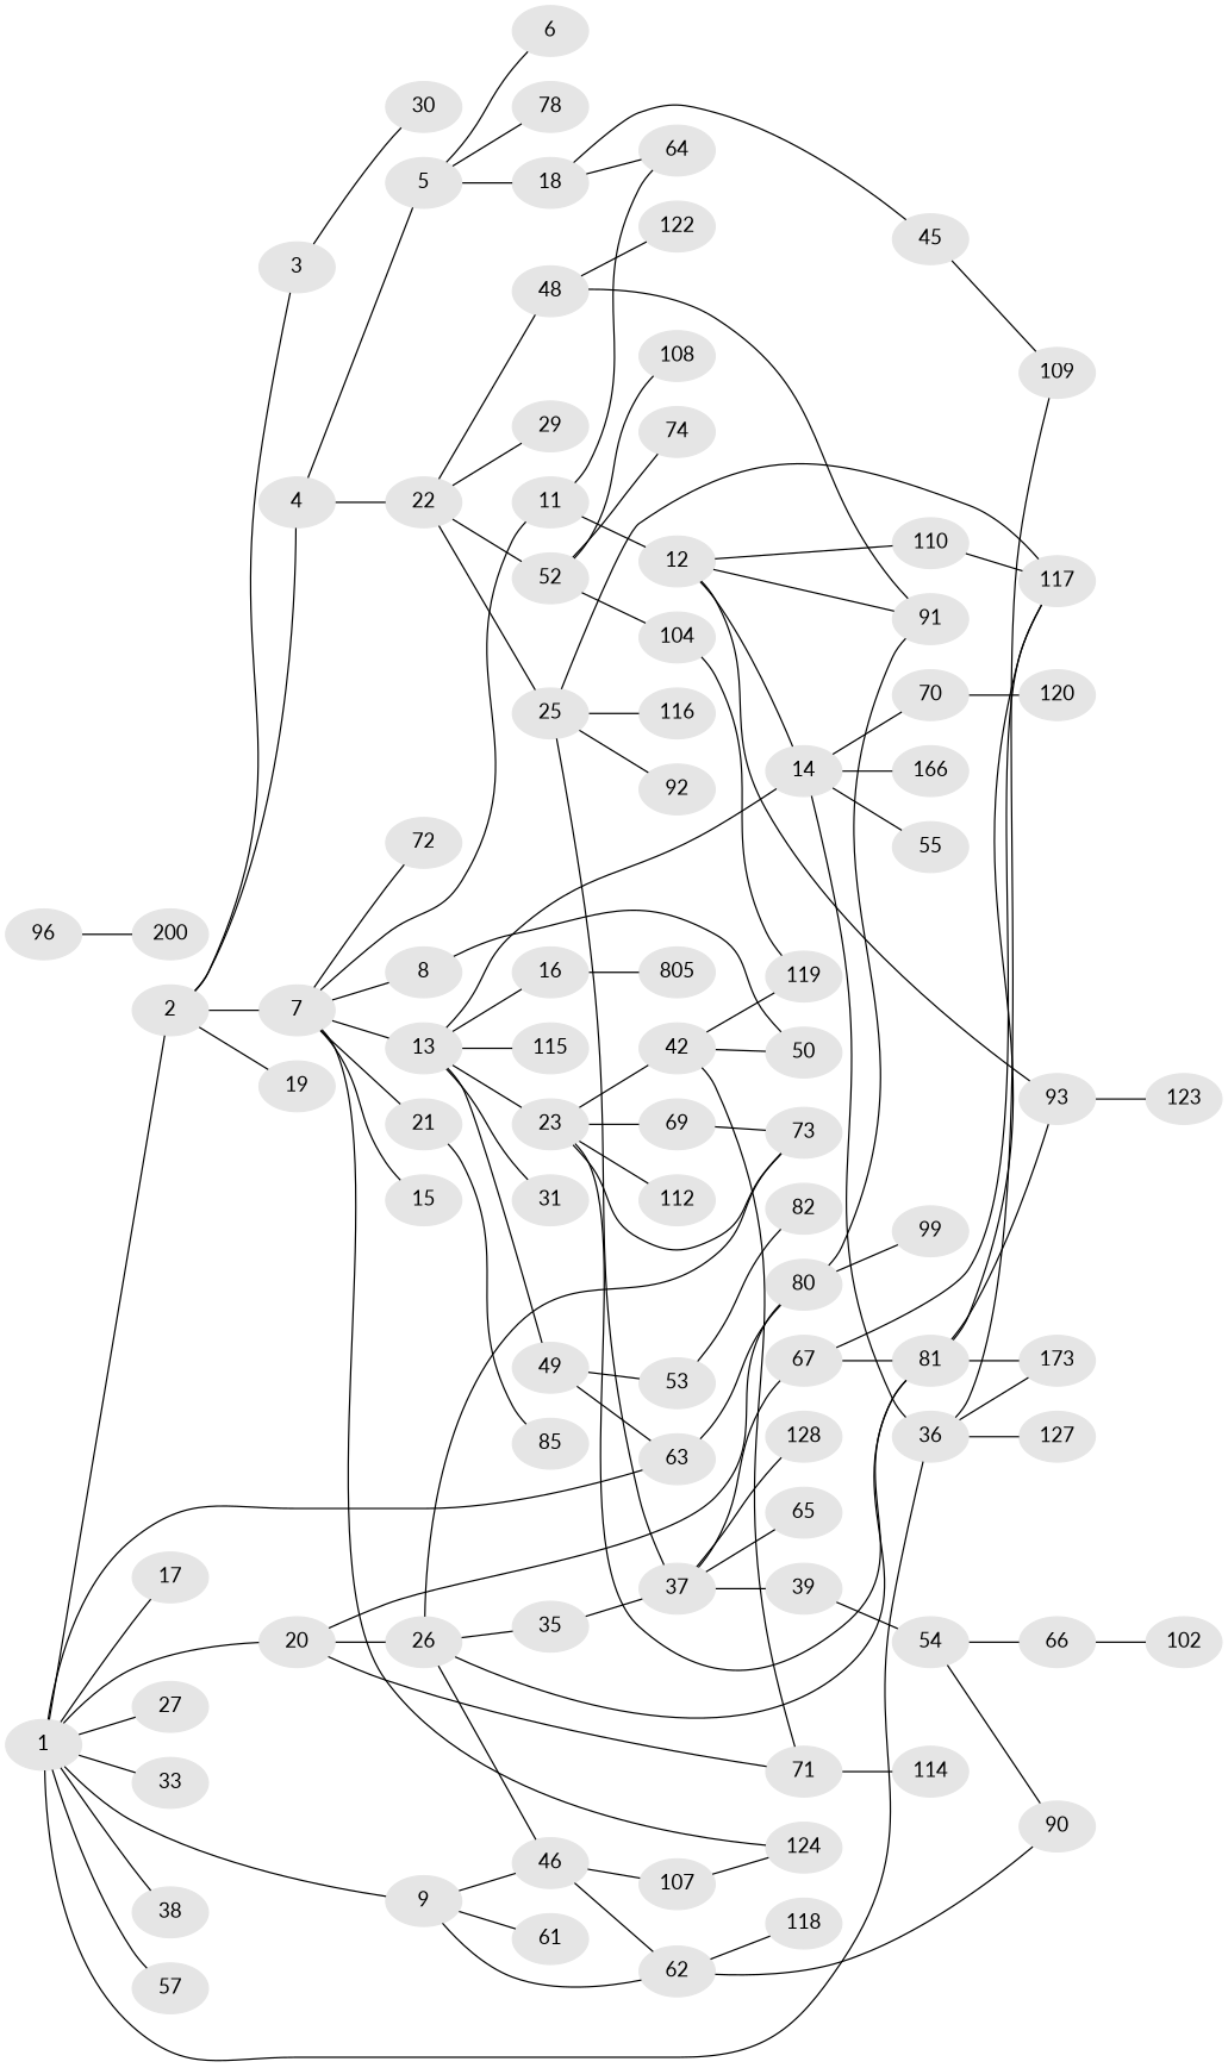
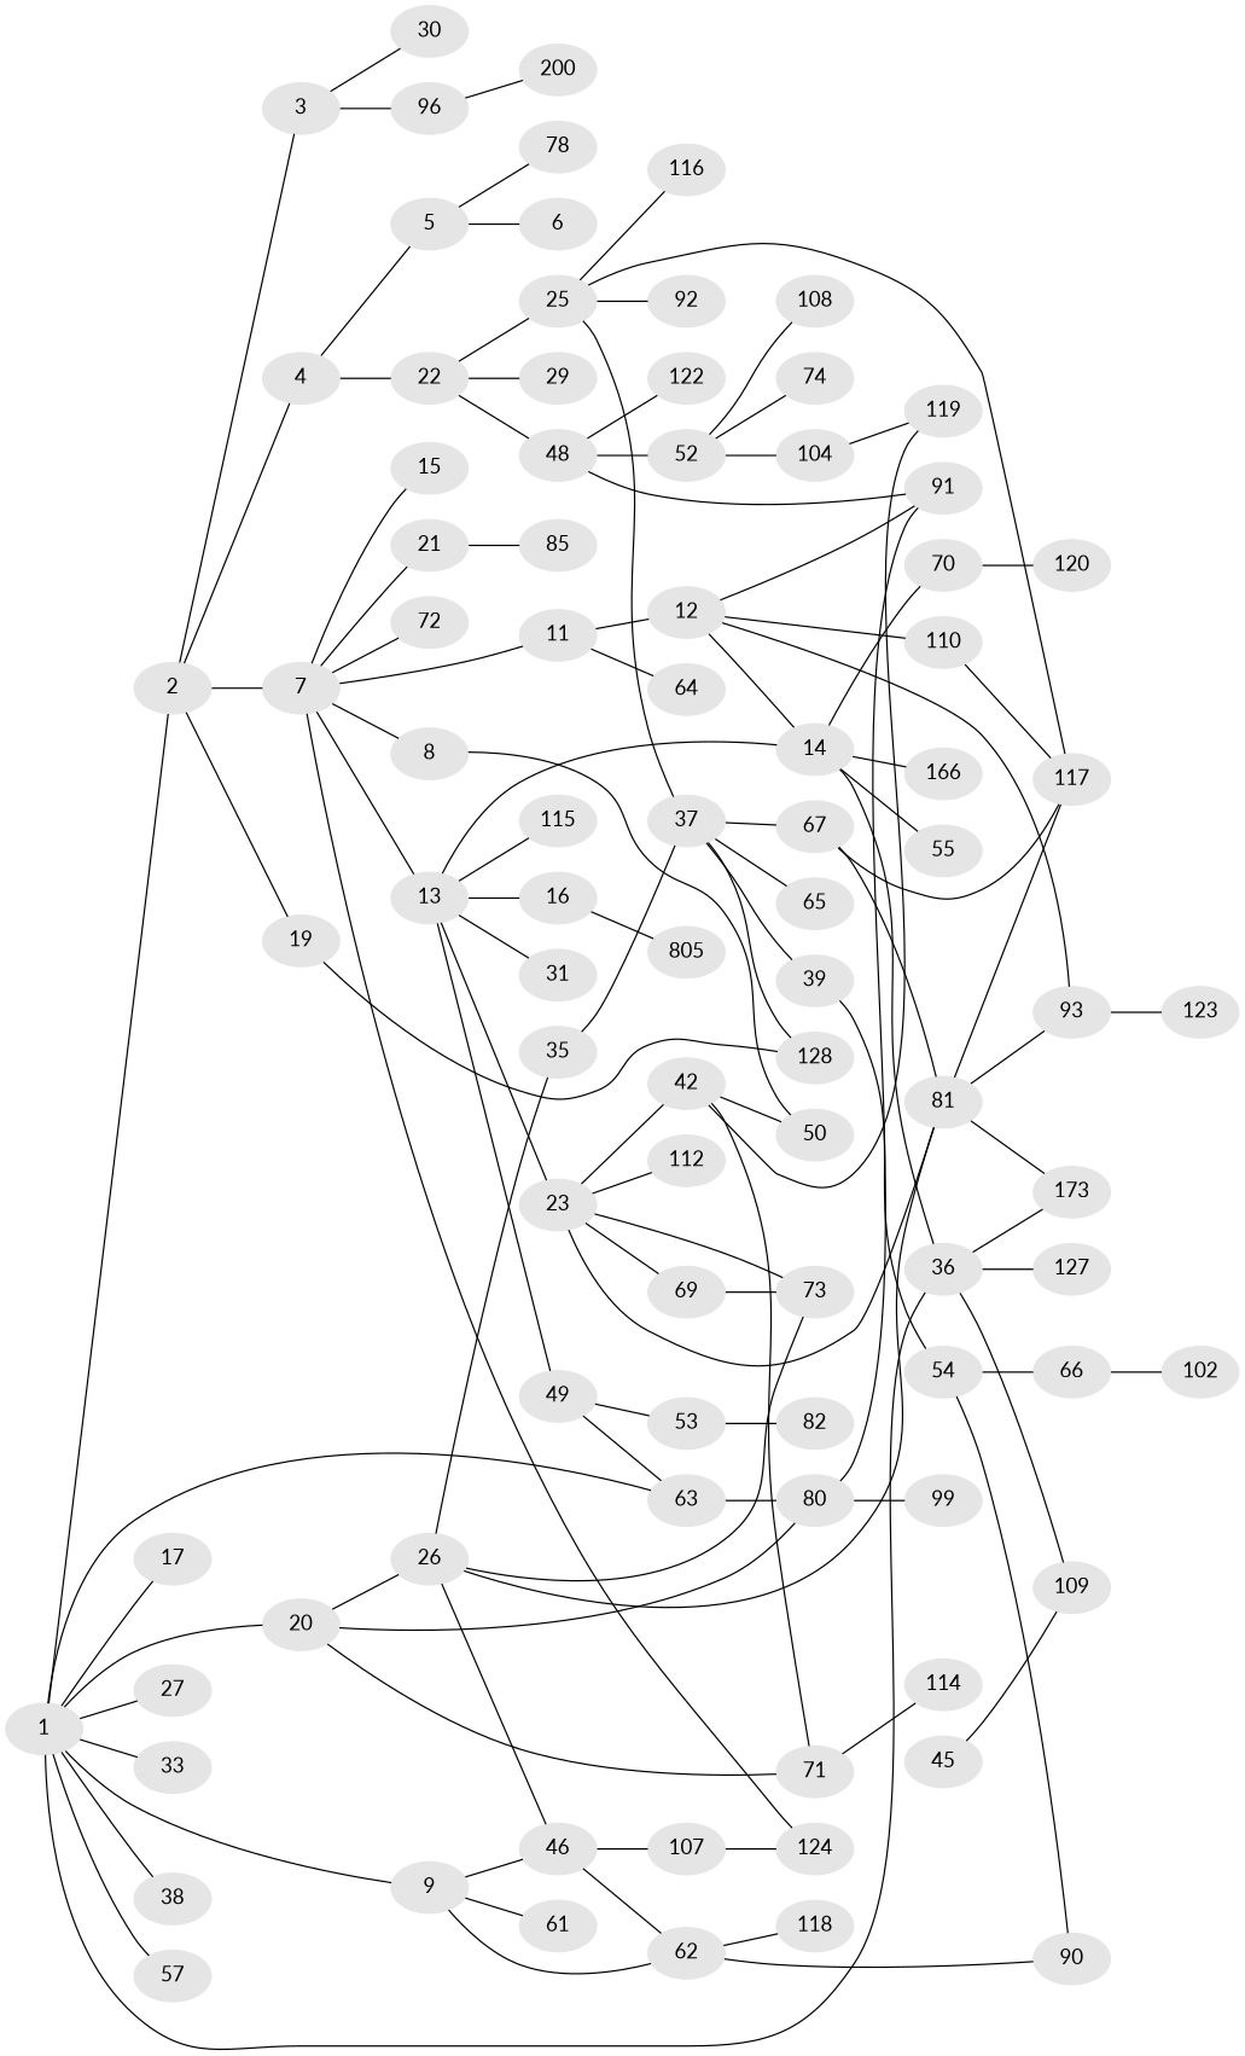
  graph {
    fontname=Lato
    rankdir=LR
    node [color=gray90 fontname=Lato style=filled]
    edge [fontname=Lato]
    1 [super="+10"]
    2 [super="+56"]
    9 [super="+24"]
    17 [super="+75"]
    20
    27 [super="+111"]
    33
    36 [super="+86"]
    38 [super="+101"]
    57
    63 [super="+77"]
    3
    4 [super="+94"]
    7 [super="+28"]
    19 [super="+98"]
    46 [super="+84"]
    61 [super="+87"]
    62 [super="+97"]
    26 [super="+32"]
    71
    80 [super="+113"]
    n22 [label=173]
    109
    127
    30
    96
    5 [super="+68"]
    22 [super="+47"]
    8 [super="+51"]
    11 [super="+41"]
    13 [super="+59"]
    15
    21 [super="+58"]
    72
    124
    128
    n37 [label=200]
    6
-   18
    78
    25 [super="+76"]
    29
    48 [super="+79"]
    52 [super="+88"]
    64
    45
    50
    12 [super="+44"]
    14 [super="+40"]
    16
    23 [super="+43"]
    31 [super="+34"]
    49
    115
    85
    107
    90
    118
    91
    93
    110
    55
    70
    n64 [label=166]
    123
    117 [super="+125"]
    n67 [label=805]
    42 [super="+121"]
    69
    73 [super="+126"]
    81 [super="+89"]
    112
    53
    120
    35 [super="+83"]
    114
    99
    37 [super="+60"]
    92
    116
    122
    74 [super="+95"]
    104
    108
    119
    39
    65
    67
    54
    66
    82
    102
    1 -- 2
    1 -- 9
    1 -- 17
    1 -- 20
    1 -- 27
    1 -- 33
    1 -- 36
    1 -- 38
    1 -- 57
    1 -- 63
    2 -- 3
    2 -- 4
    2 -- 7
    2 -- 19
    9 -- 46
    9 -- 61
    9 -- 62
    20 -- 26
    20 -- 71
    20 -- 80
    36 -- n22
    36 -- 109
    36 -- 127
    63 -- 80
    3 -- 30
+   3 -- 96
    4 -- 5
    4 -- 22
    7 -- 8
    7 -- 11
    7 -- 13
    7 -- 15
    7 -- 21
    7 -- 72
    7 -- 124
+   19 -- 128
    46 -- 62
    46 -- 107
    62 -- 90
    62 -- 118
    26 -- 46
    26 -- 73
    26 -- 81
    26 -- 35
    71 -- 114
    80 -- 91
    80 -- 99
    96 -- n37
    5 -- 6
-   5 -- 18
    5 -- 78
    22 -- 25
    22 -- 29
    22 -- 48
-   22 -- 52
+   48 -- 52
    8 -- 50
    11 -- 64
    11 -- 12
    13 -- 14
    13 -- 16
    13 -- 23
    13 -- 31
    13 -- 49
    13 -- 115
    21 -- 85
-   18 -- 64
-   18 -- 45
    25 -- 117
    25 -- 37
    25 -- 92
    25 -- 116
    48 -- 91
    48 -- 122
    52 -- 74
    52 -- 104
    52 -- 108
    45 -- 109
    12 -- 14
    12 -- 91
    12 -- 93
    12 -- 110
    14 -- 36
    14 -- 55
    14 -- 70 [weight=2]
    14 -- n64
    16 -- n67
    23 -- 42
    23 -- 69
    23 -- 73
    23 -- 81
    23 -- 112
    49 -- 63
    49 -- 53
    107 -- 124
    93 -- 123
    110 -- 117
    70 -- 120
    42 -- 71
    42 -- 50
    42 -- 119
    69 -- 73
    81 -- n22
    81 -- 93
    81 -- 117
    53 -- 82
    35 -- 37
    37 -- 128
    37 -- 39
    37 -- 65
    37 -- 67
    104 -- 119
    39 -- 54
    67 -- 117
    67 -- 81
    54 -- 90
    54 -- 66
    66 -- 102
  }
